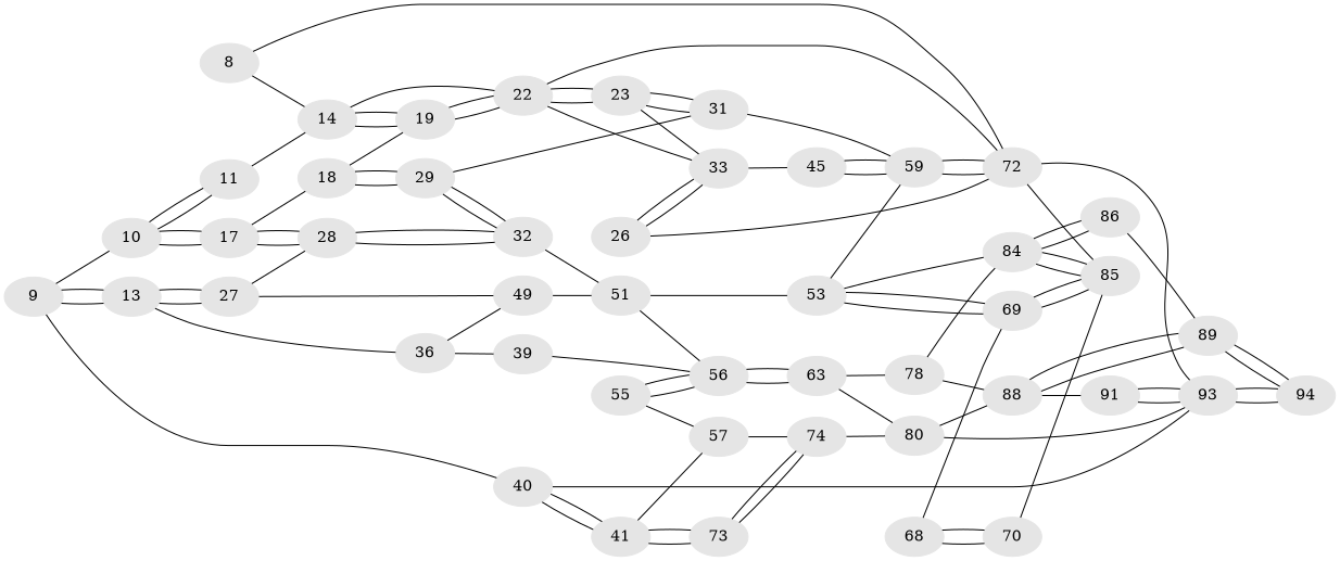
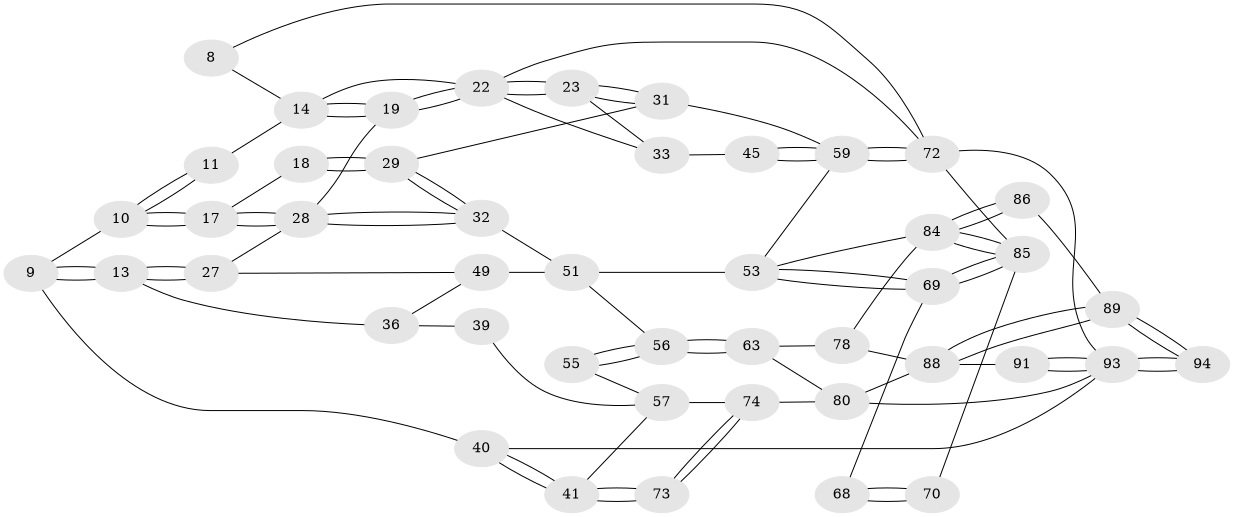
  graph {
    rankdir=LR
    node [color=gray90 style=filled]
    72 [super="+7"]
    8
    14
    11
    93 [super="+92+81"]
    85 [super="+71"]
    9 [super="+1+2"]
    10
    13 [super="+12"]
    40 [super="+34+4+3"]
    17
    27
    36 [super="+21+35"]
    41
    18
    28
    19
    22 [super="+16"]
    49 [super="+37+38"]
    39
    23
    33 [super="+24+25"]
    29
    32
    31 [super="+30"]
    45
    59 [super="+58+50+44"]
-   26
    51 [super="+47"]
    53 [super="+52"]
    56
    57 [super="+42+48"]
    74 [super="+61+60"]
    73
    94
    69
    84 [super="+66+65+83"]
    63
    86
    55
    78 [super="+64"]
    80 [super="+79+75"]
    88 [super="+77+76+87"]
    68 [super="+67"]
    70
    89
    91 [super="+90"]
    72 -- 93 [weight=2]
    72 -- 85
    8 -- 72
    8 -- 14
    14 -- 19
    14 -- 19
    14 -- 22
    11 -- 14
    93 -- 94 [weight=2]
    93 -- 94
    9 -- 10
    9 -- 13 [weight=2]
    9 -- 13
    9 -- 40
    10 -- 11
    10 -- 11
    10 -- 17
    10 -- 17
    13 -- 27
    13 -- 27
    13 -- 36
    40 -- 93 [weight=2]
    40 -- 41
    40 -- 41
    17 -- 18
    17 -- 28
    17 -- 28
    27 -- 28
    27 -- 49
    36 -- 49
    36 -- 39 [weight=2]
    41 -- 57
    41 -- 73
    41 -- 73
-   18 -- 19
+   28 -- 19
    18 -- 29
    18 -- 29
    28 -- 32
    28 -- 32
    19 -- 22
    19 -- 22
    22 -- 72
    22 -- 23
    22 -- 23
    22 -- 33
    49 -- 51 [weight=2]
-   39 -- 56
+   39 -- 57
    23 -- 33
    23 -- 31
    23 -- 31
    33 -- 45
    29 -- 32
    29 -- 32
    29 -- 31
    32 -- 51
    31 -- 59 [weight=2]
    45 -- 59 [weight=2]
    45 -- 59
    59 -- 72
    59 -- 72
-   26 -- 72
-   26 -- 33 [weight=2]
-   26 -- 33
    51 -- 53
    51 -- 56
    53 -- 59
    53 -- 69
    53 -- 69
    53 -- 84
    56 -- 63
    56 -- 63
    57 -- 74
    74 -- 80 [weight=2]
    73 -- 74 [weight=2]
    73 -- 74
    69 -- 85
    69 -- 85
    84 -- 85
    84 -- 85
    84 -- 86 [weight=2]
    84 -- 86
    63 -- 78
    63 -- 80
    86 -- 89
    55 -- 56
    55 -- 56
    55 -- 57 [weight=2]
    78 -- 84 [weight=2]
    78 -- 88
    80 -- 93
    80 -- 88 [weight=2]
    88 -- 89
    88 -- 89
    88 -- 91 [weight=2]
    68 -- 69
    68 -- 70 [weight=2]
    68 -- 70
    70 -- 85
    89 -- 94
    89 -- 94
    91 -- 93 [weight=2]
    91 -- 93
  }
